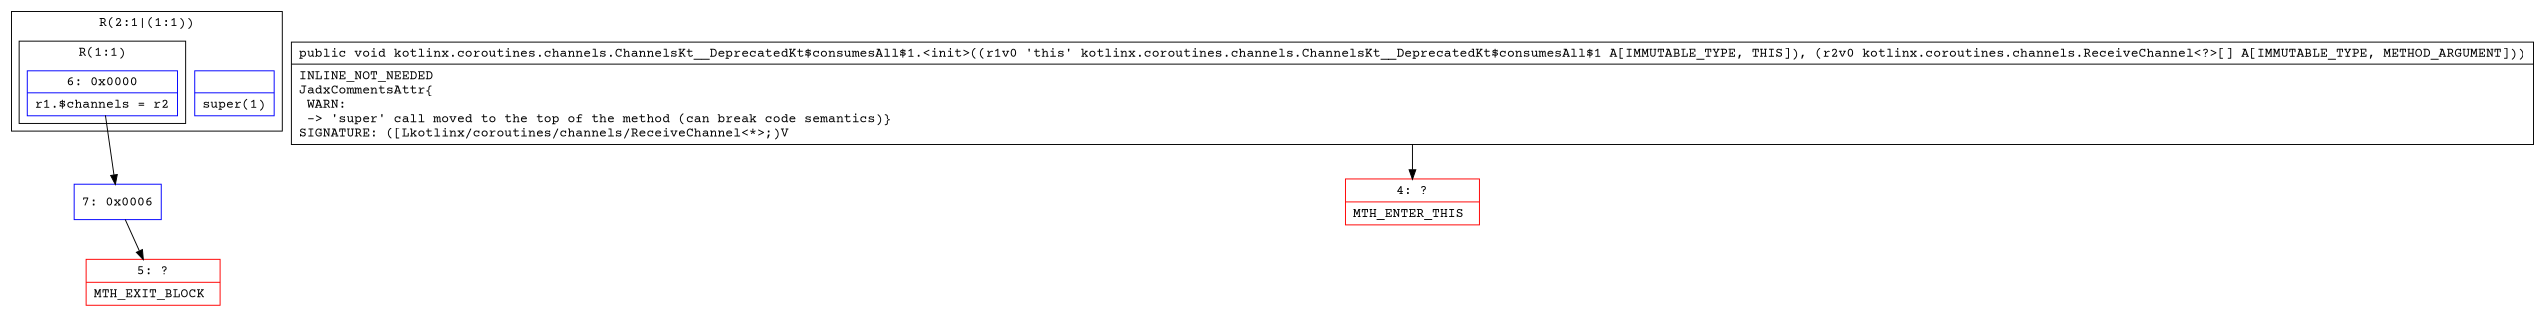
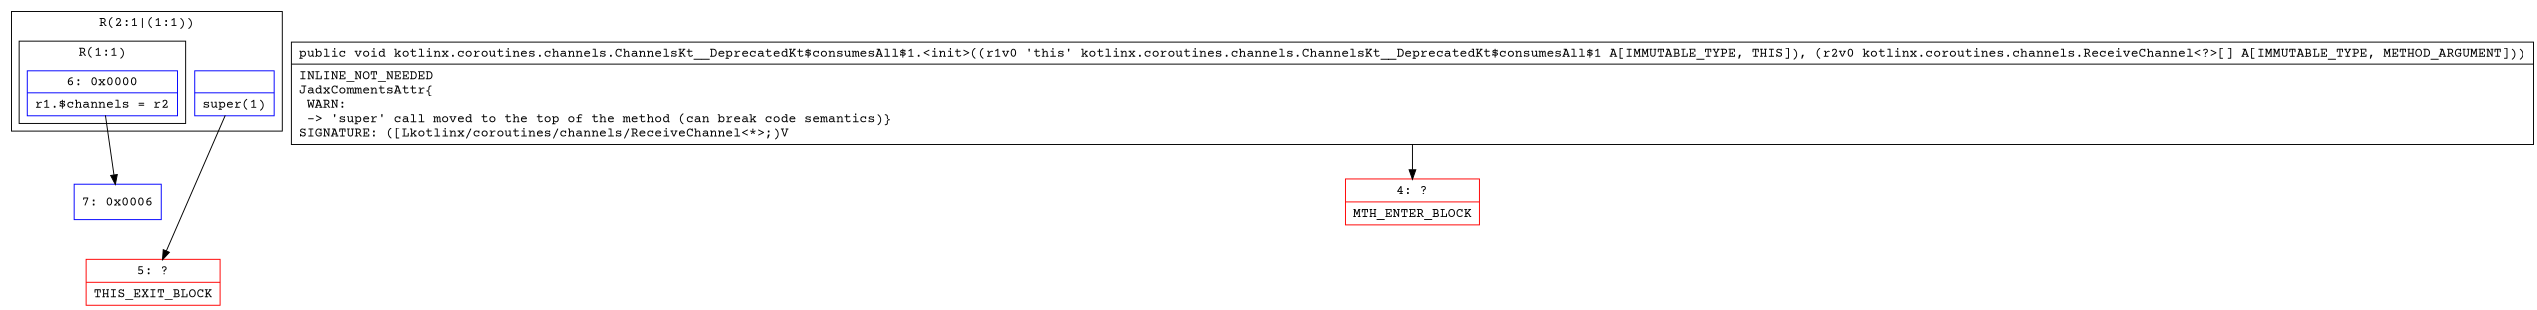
  digraph {
    fontname="Courier Prime"
    node [color=blue fontname="Courier Prime" shape=record]
    edge [fontname="Courier Prime"]
    n1 [label="{6\:\ 0x0000|r1.$channels = r2\l}"]
    n2 [label="{|super(1)\l}"]
    n3 [label="{7\:\ 0x0006}"]
-   n4 [color=red label="{5\:\ ?|MTH_EXIT_BLOCK\l}"]
-   n5 [color=red label="{4\:\ ?|MTH_ENTER_THIS\l}"]
+   n4 [color=red label="{5\:\ ?|THIS_EXIT_BLOCK\l}"]
+   n5 [color=red label="{4\:\ ?|MTH_ENTER_BLOCK\l}"]
    n6 [label="{public void kotlinx.coroutines.channels.ChannelsKt__DeprecatedKt$consumesAll$1.\<init\>((r1v0 'this' kotlinx.coroutines.channels.ChannelsKt__DeprecatedKt$consumesAll$1 A[IMMUTABLE_TYPE, THIS]), (r2v0 kotlinx.coroutines.channels.ReceiveChannel\<?\>[] A[IMMUTABLE_TYPE, METHOD_ARGUMENT]))  | INLINE_NOT_NEEDED\lJadxCommentsAttr\{\l WARN: \l \-\> 'super' call moved to the top of the method (can break code semantics)\}\lSIGNATURE: ([Lkotlinx\/coroutines\/channels\/ReceiveChannel\<*\>;)V\l}" color=""]
    subgraph cluster_1 {
      label="R(2:1|(1:1))"
      n2
      subgraph cluster_2 {
        label="R(1:1)"
        n1
      }
    }
    n1 -> n3
-   n3 -> n4
+   n2 -> n4
    n6 -> n5
  }
